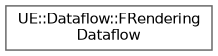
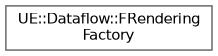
  digraph {
    rankdir=LR
-   n1 [color=grey40 fillcolor=white fontname=Helvetica fontsize=10 height=0.2 label="UE::Dataflow::FRendering\lDataflow" shape=box style=filled width=0.4]
+   n1 [color=grey40 fillcolor=white fontname=Helvetica fontsize=10 height=0.2 label="UE::Dataflow::FRendering\lFactory" shape=box style=filled width=0.4]
  }
